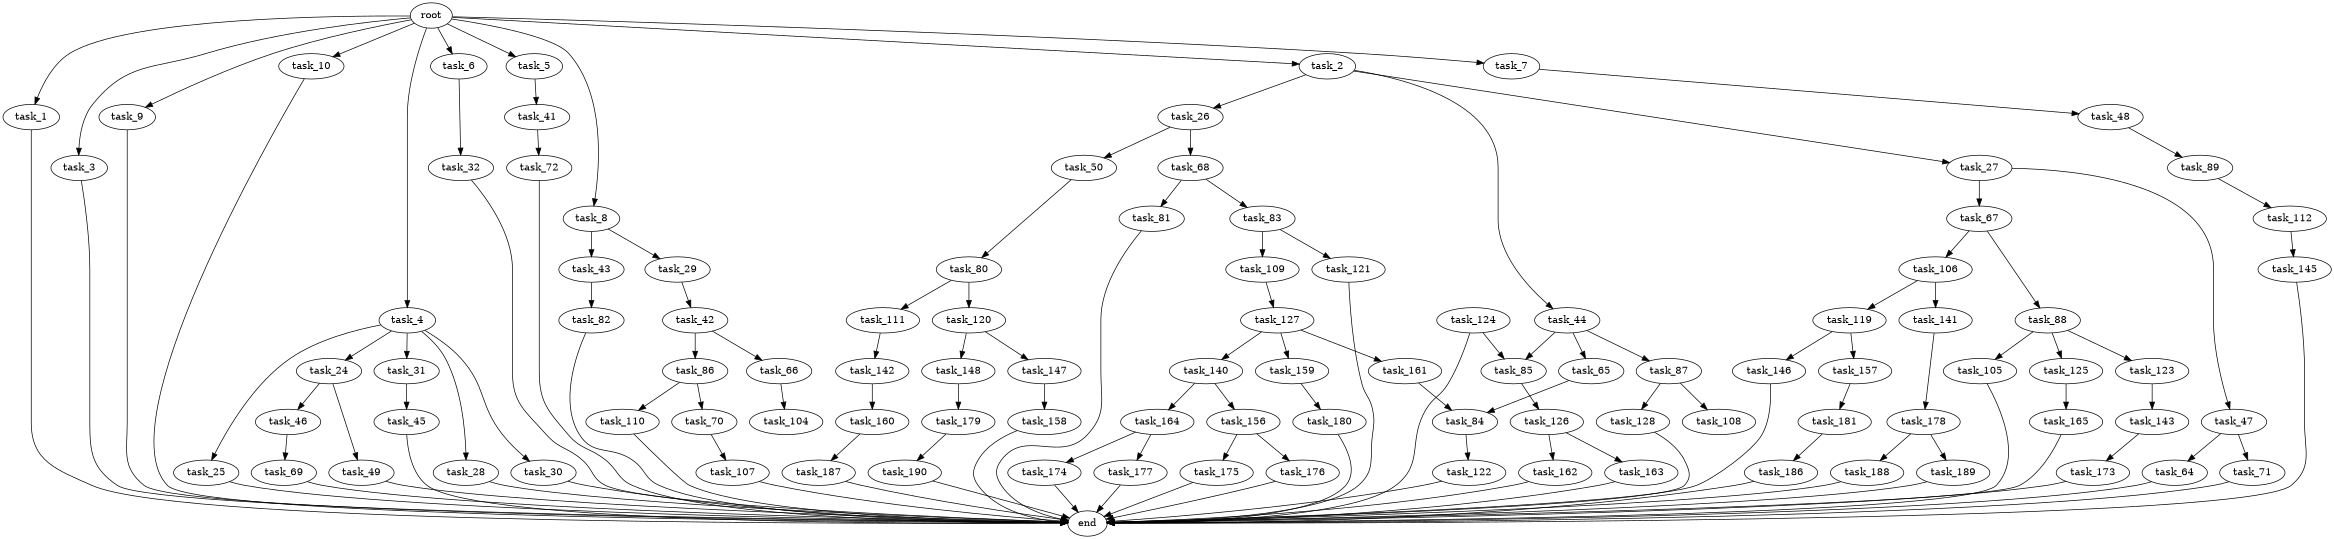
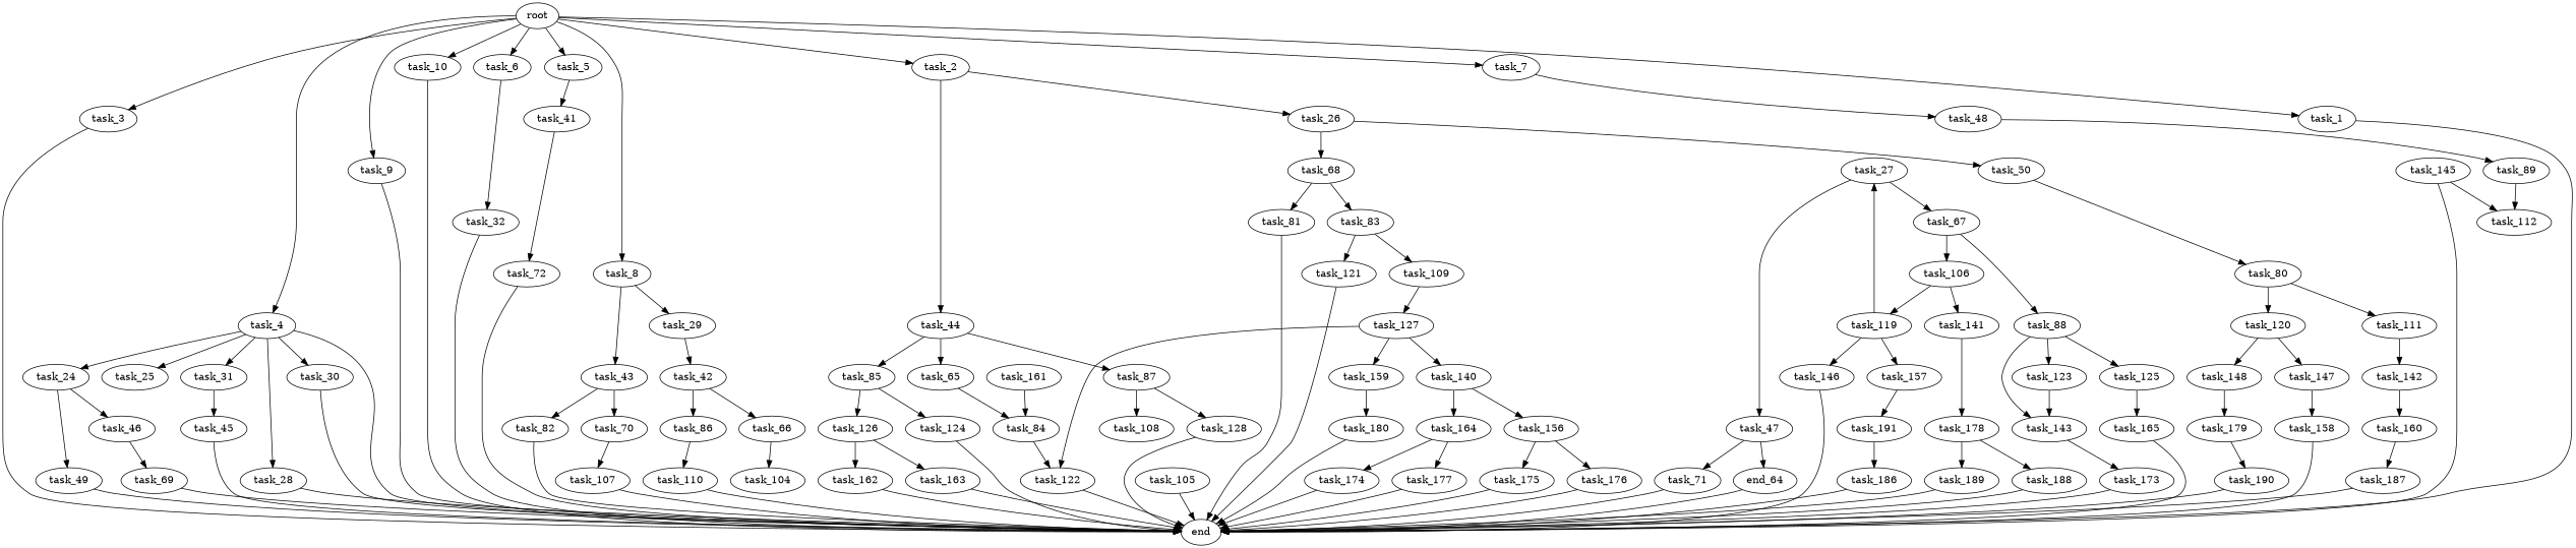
  digraph {
    root
    task_1
    task_2
    task_3
    task_4
    task_5
    task_6
    task_7
    task_8
    task_9
    task_10
    end
    task_26
    task_27
    task_44
    task_24
    task_25
    task_28
    task_30
    task_31
    task_41
    task_32
    task_48
    task_29
    task_43
    task_50
    task_68
    task_47
    task_67
    task_65
    task_85
    task_87
    task_46
    task_49
    task_45
    task_72
    task_89
    task_42
    task_70
    task_82
    task_69
    task_80
    task_81
    task_83
-   task_64
+   task_64 [label=end_64]
    task_71
    task_88
    task_106
    task_66
    task_86
    task_104
    task_110
    task_107
    task_84
    task_124
    task_126
    task_108
    task_128
    task_112
    task_111
    task_120
    task_122
    task_105
    task_123
    task_125
    task_119
    task_141
    task_109
    task_121
    task_142
    task_147
    task_148
    task_127
    task_162
    task_163
    task_143
    task_165
    task_145
    task_146
    task_157
    task_178
    task_140
    task_159
    task_161
    task_160
-   task_181
+   task_181 [label=task_191]
    task_158
    task_179
    task_173
    task_156
    task_164
    task_180
    task_175
    task_176
    task_174
    task_177
    task_188
    task_189
    task_187
    task_190
    task_186
    root -> task_1
    root -> task_2
    root -> task_3
    root -> task_4
    root -> task_5
    root -> task_6
    root -> task_7
    root -> task_8
    root -> task_9
    root -> task_10
    task_1 -> end
    task_2 -> task_26
-   task_2 -> task_27
+   task_119 -> task_27
    task_2 -> task_44
    task_3 -> end
    task_4 -> task_24
    task_4 -> task_25
    task_4 -> task_28
    task_4 -> task_30
    task_4 -> task_31
    task_5 -> task_41
    task_6 -> task_32
    task_7 -> task_48
    task_8 -> task_29
    task_8 -> task_43
    task_9 -> end
    task_10 -> end
    task_26 -> task_50
    task_26 -> task_68
    task_27 -> task_47
    task_27 -> task_67
    task_44 -> task_65
    task_44 -> task_85
    task_44 -> task_87
    task_24 -> task_46
    task_24 -> task_49
-   task_25 -> end
+   task_4 -> end
    task_28 -> end
    task_30 -> end
    task_31 -> task_45
    task_41 -> task_72
    task_32 -> end
    task_48 -> task_89
    task_29 -> task_42
-   task_86 -> task_70
+   task_43 -> task_70
    task_43 -> task_82
    task_50 -> task_80
    task_68 -> task_81
    task_68 -> task_83
    task_47 -> task_64
    task_47 -> task_71
    task_67 -> task_88
    task_67 -> task_106
    task_65 -> task_84
-   task_124 -> task_85
+   task_85 -> task_124
    task_85 -> task_126
    task_87 -> task_108
    task_87 -> task_128
    task_46 -> task_69
    task_49 -> end
    task_45 -> end
    task_72 -> end
    task_89 -> task_112
    task_42 -> task_66
    task_42 -> task_86
    task_70 -> task_107
    task_82 -> end
    task_69 -> end
    task_80 -> task_111
    task_80 -> task_120
    task_81 -> end
    task_83 -> task_109
    task_83 -> task_121
    task_64 -> end
    task_71 -> end
-   task_88 -> task_105
+   task_88 -> task_143
    task_88 -> task_123
    task_88 -> task_125
    task_106 -> task_119
    task_106 -> task_141
    task_66 -> task_104
    task_86 -> task_110
    task_110 -> end
    task_107 -> end
    task_84 -> task_122
    task_124 -> end
    task_126 -> task_162
    task_126 -> task_163
    task_128 -> end
-   task_112 -> task_145
+   task_145 -> task_112
    task_111 -> task_142
    task_120 -> task_147
    task_120 -> task_148
    task_122 -> end
    task_105 -> end
    task_123 -> task_143
    task_125 -> task_165
    task_119 -> task_146
    task_119 -> task_157
    task_141 -> task_178
    task_109 -> task_127
    task_121 -> end
    task_142 -> task_160
    task_147 -> task_158
    task_148 -> task_179
    task_127 -> task_140
    task_127 -> task_159
-   task_127 -> task_161
+   task_127 -> task_122
    task_162 -> end
    task_163 -> end
    task_143 -> task_173
    task_165 -> end
    task_145 -> end
    task_146 -> end
    task_157 -> task_181
    task_178 -> task_188
    task_178 -> task_189
    task_140 -> task_156
    task_140 -> task_164
    task_159 -> task_180
    task_161 -> task_84
    task_160 -> task_187
    task_181 -> task_186
    task_158 -> end
    task_179 -> task_190
    task_173 -> end
    task_156 -> task_175
    task_156 -> task_176
    task_164 -> task_174
    task_164 -> task_177
    task_180 -> end
    task_175 -> end
    task_176 -> end
    task_174 -> end
    task_177 -> end
    task_188 -> end
    task_189 -> end
    task_187 -> end
    task_190 -> end
    task_186 -> end
  }
